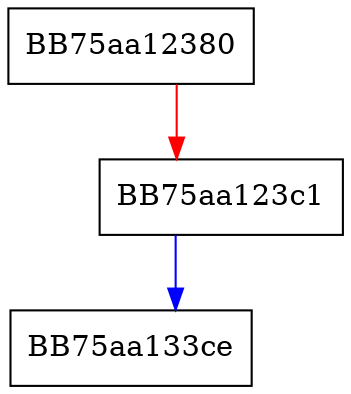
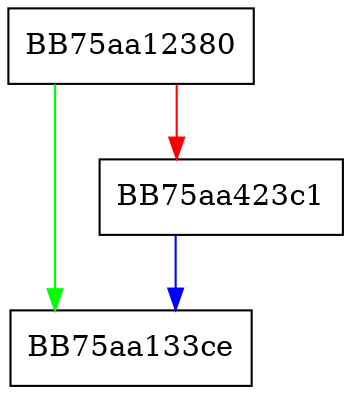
  digraph {
    splines=ortho
    node [shape=box]
    n1 [label=BB75aa133ce]
    BB75aa12380
-   BB75aa123c1
+   BB75aa123c1 [label=BB75aa423c1]
+   BB75aa12380 -> n1 [color=green]
    BB75aa12380 -> BB75aa123c1 [color=red]
    BB75aa123c1 -> n1 [color=blue]
  }
